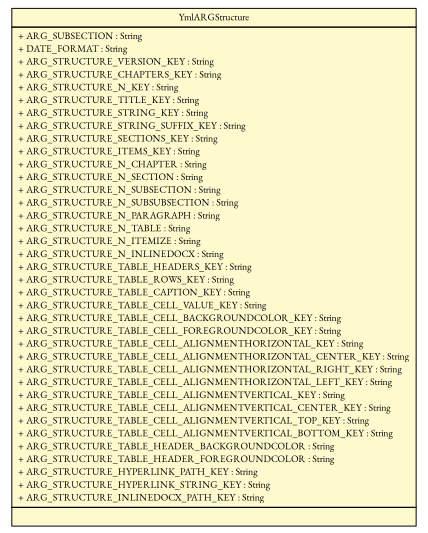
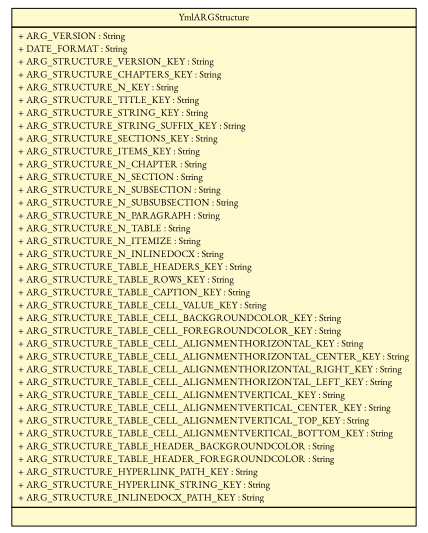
  digraph {
    nodesep=0.25
    ranksep=0.5
    rankdir=LR
    fontname="EB Garamond"
-   n1 [fontcolor=black fontname="EB Garamond" fontsize=10.0 label=<<table title="gov.sandia.cf.application.configuration.arg.YmlARGStructure" border="0" cellborder="1" cellspacing="0" cellpadding="2" port="p" bgcolor="lemonChiffon" href="./YmlARGStructure.html"> 		<tr><td><table border="0" cellspacing="0" cellpadding="1"> <tr><td align="center" balign="center"> YmlARGStructure </td></tr> 		</table></td></tr> 		<tr><td><table border="0" cellspacing="0" cellpadding="1"> <tr><td align="left" balign="left"> + ARG_SUBSECTION : String </td></tr> <tr><td align="left" balign="left"> + DATE_FORMAT : String </td></tr> <tr><td align="left" balign="left"> + ARG_STRUCTURE_VERSION_KEY : String </td></tr> <tr><td align="left" balign="left"> + ARG_STRUCTURE_CHAPTERS_KEY : String </td></tr> <tr><td align="left" balign="left"> + ARG_STRUCTURE_N_KEY : String </td></tr> <tr><td align="left" balign="left"> + ARG_STRUCTURE_TITLE_KEY : String </td></tr> <tr><td align="left" balign="left"> + ARG_STRUCTURE_STRING_KEY : String </td></tr> <tr><td align="left" balign="left"> + ARG_STRUCTURE_STRING_SUFFIX_KEY : String </td></tr> <tr><td align="left" balign="left"> + ARG_STRUCTURE_SECTIONS_KEY : String </td></tr> <tr><td align="left" balign="left"> + ARG_STRUCTURE_ITEMS_KEY : String </td></tr> <tr><td align="left" balign="left"> + ARG_STRUCTURE_N_CHAPTER : String </td></tr> <tr><td align="left" balign="left"> + ARG_STRUCTURE_N_SECTION : String </td></tr> <tr><td align="left" balign="left"> + ARG_STRUCTURE_N_SUBSECTION : String </td></tr> <tr><td align="left" balign="left"> + ARG_STRUCTURE_N_SUBSUBSECTION : String </td></tr> <tr><td align="left" balign="left"> + ARG_STRUCTURE_N_PARAGRAPH : String </td></tr> <tr><td align="left" balign="left"> + ARG_STRUCTURE_N_TABLE : String </td></tr> <tr><td align="left" balign="left"> + ARG_STRUCTURE_N_ITEMIZE : String </td></tr> <tr><td align="left" balign="left"> + ARG_STRUCTURE_N_INLINEDOCX : String </td></tr> <tr><td align="left" balign="left"> + ARG_STRUCTURE_TABLE_HEADERS_KEY : String </td></tr> <tr><td align="left" balign="left"> + ARG_STRUCTURE_TABLE_ROWS_KEY : String </td></tr> <tr><td align="left" balign="left"> + ARG_STRUCTURE_TABLE_CAPTION_KEY : String </td></tr> <tr><td align="left" balign="left"> + ARG_STRUCTURE_TABLE_CELL_VALUE_KEY : String </td></tr> <tr><td align="left" balign="left"> + ARG_STRUCTURE_TABLE_CELL_BACKGROUNDCOLOR_KEY : String </td></tr> <tr><td align="left" balign="left"> + ARG_STRUCTURE_TABLE_CELL_FOREGROUNDCOLOR_KEY : String </td></tr> <tr><td align="left" balign="left"> + ARG_STRUCTURE_TABLE_CELL_ALIGNMENTHORIZONTAL_KEY : String </td></tr> <tr><td align="left" balign="left"> + ARG_STRUCTURE_TABLE_CELL_ALIGNMENTHORIZONTAL_CENTER_KEY : String </td></tr> <tr><td align="left" balign="left"> + ARG_STRUCTURE_TABLE_CELL_ALIGNMENTHORIZONTAL_RIGHT_KEY : String </td></tr> <tr><td align="left" balign="left"> + ARG_STRUCTURE_TABLE_CELL_ALIGNMENTHORIZONTAL_LEFT_KEY : String </td></tr> <tr><td align="left" balign="left"> + ARG_STRUCTURE_TABLE_CELL_ALIGNMENTVERTICAL_KEY : String </td></tr> <tr><td align="left" balign="left"> + ARG_STRUCTURE_TABLE_CELL_ALIGNMENTVERTICAL_CENTER_KEY : String </td></tr> <tr><td align="left" balign="left"> + ARG_STRUCTURE_TABLE_CELL_ALIGNMENTVERTICAL_TOP_KEY : String </td></tr> <tr><td align="left" balign="left"> + ARG_STRUCTURE_TABLE_CELL_ALIGNMENTVERTICAL_BOTTOM_KEY : String </td></tr> <tr><td align="left" balign="left"> + ARG_STRUCTURE_TABLE_HEADER_BACKGROUNDCOLOR : String </td></tr> <tr><td align="left" balign="left"> + ARG_STRUCTURE_TABLE_HEADER_FOREGROUNDCOLOR : String </td></tr> <tr><td align="left" balign="left"> + ARG_STRUCTURE_HYPERLINK_PATH_KEY : String </td></tr> <tr><td align="left" balign="left"> + ARG_STRUCTURE_HYPERLINK_STRING_KEY : String </td></tr> <tr><td align="left" balign="left"> + ARG_STRUCTURE_INLINEDOCX_PATH_KEY : String </td></tr> 		</table></td></tr> 		<tr><td><table border="0" cellspacing="0" cellpadding="1"> <tr><td align="left" balign="left">  </td></tr> 		</table></td></tr> 		</table>> shape=plaintext]
+   n1 [fontcolor=black fontname="EB Garamond" fontsize=10.0 label=<<table title="gov.sandia.cf.application.configuration.arg.YmlARGStructure" border="0" cellborder="1" cellspacing="0" cellpadding="2" port="p" bgcolor="lemonChiffon" href="./YmlARGStructure.html"> 		<tr><td><table border="0" cellspacing="0" cellpadding="1"> <tr><td align="center" balign="center"> YmlARGStructure </td></tr> 		</table></td></tr> 		<tr><td><table border="0" cellspacing="0" cellpadding="1"> <tr><td align="left" balign="left"> + ARG_VERSION : String </td></tr> <tr><td align="left" balign="left"> + DATE_FORMAT : String </td></tr> <tr><td align="left" balign="left"> + ARG_STRUCTURE_VERSION_KEY : String </td></tr> <tr><td align="left" balign="left"> + ARG_STRUCTURE_CHAPTERS_KEY : String </td></tr> <tr><td align="left" balign="left"> + ARG_STRUCTURE_N_KEY : String </td></tr> <tr><td align="left" balign="left"> + ARG_STRUCTURE_TITLE_KEY : String </td></tr> <tr><td align="left" balign="left"> + ARG_STRUCTURE_STRING_KEY : String </td></tr> <tr><td align="left" balign="left"> + ARG_STRUCTURE_STRING_SUFFIX_KEY : String </td></tr> <tr><td align="left" balign="left"> + ARG_STRUCTURE_SECTIONS_KEY : String </td></tr> <tr><td align="left" balign="left"> + ARG_STRUCTURE_ITEMS_KEY : String </td></tr> <tr><td align="left" balign="left"> + ARG_STRUCTURE_N_CHAPTER : String </td></tr> <tr><td align="left" balign="left"> + ARG_STRUCTURE_N_SECTION : String </td></tr> <tr><td align="left" balign="left"> + ARG_STRUCTURE_N_SUBSECTION : String </td></tr> <tr><td align="left" balign="left"> + ARG_STRUCTURE_N_SUBSUBSECTION : String </td></tr> <tr><td align="left" balign="left"> + ARG_STRUCTURE_N_PARAGRAPH : String </td></tr> <tr><td align="left" balign="left"> + ARG_STRUCTURE_N_TABLE : String </td></tr> <tr><td align="left" balign="left"> + ARG_STRUCTURE_N_ITEMIZE : String </td></tr> <tr><td align="left" balign="left"> + ARG_STRUCTURE_N_INLINEDOCX : String </td></tr> <tr><td align="left" balign="left"> + ARG_STRUCTURE_TABLE_HEADERS_KEY : String </td></tr> <tr><td align="left" balign="left"> + ARG_STRUCTURE_TABLE_ROWS_KEY : String </td></tr> <tr><td align="left" balign="left"> + ARG_STRUCTURE_TABLE_CAPTION_KEY : String </td></tr> <tr><td align="left" balign="left"> + ARG_STRUCTURE_TABLE_CELL_VALUE_KEY : String </td></tr> <tr><td align="left" balign="left"> + ARG_STRUCTURE_TABLE_CELL_BACKGROUNDCOLOR_KEY : String </td></tr> <tr><td align="left" balign="left"> + ARG_STRUCTURE_TABLE_CELL_FOREGROUNDCOLOR_KEY : String </td></tr> <tr><td align="left" balign="left"> + ARG_STRUCTURE_TABLE_CELL_ALIGNMENTHORIZONTAL_KEY : String </td></tr> <tr><td align="left" balign="left"> + ARG_STRUCTURE_TABLE_CELL_ALIGNMENTHORIZONTAL_CENTER_KEY : String </td></tr> <tr><td align="left" balign="left"> + ARG_STRUCTURE_TABLE_CELL_ALIGNMENTHORIZONTAL_RIGHT_KEY : String </td></tr> <tr><td align="left" balign="left"> + ARG_STRUCTURE_TABLE_CELL_ALIGNMENTHORIZONTAL_LEFT_KEY : String </td></tr> <tr><td align="left" balign="left"> + ARG_STRUCTURE_TABLE_CELL_ALIGNMENTVERTICAL_KEY : String </td></tr> <tr><td align="left" balign="left"> + ARG_STRUCTURE_TABLE_CELL_ALIGNMENTVERTICAL_CENTER_KEY : String </td></tr> <tr><td align="left" balign="left"> + ARG_STRUCTURE_TABLE_CELL_ALIGNMENTVERTICAL_TOP_KEY : String </td></tr> <tr><td align="left" balign="left"> + ARG_STRUCTURE_TABLE_CELL_ALIGNMENTVERTICAL_BOTTOM_KEY : String </td></tr> <tr><td align="left" balign="left"> + ARG_STRUCTURE_TABLE_HEADER_BACKGROUNDCOLOR : String </td></tr> <tr><td align="left" balign="left"> + ARG_STRUCTURE_TABLE_HEADER_FOREGROUNDCOLOR : String </td></tr> <tr><td align="left" balign="left"> + ARG_STRUCTURE_HYPERLINK_PATH_KEY : String </td></tr> <tr><td align="left" balign="left"> + ARG_STRUCTURE_HYPERLINK_STRING_KEY : String </td></tr> <tr><td align="left" balign="left"> + ARG_STRUCTURE_INLINEDOCX_PATH_KEY : String </td></tr> 		</table></td></tr> 		<tr><td><table border="0" cellspacing="0" cellpadding="1"> <tr><td align="left" balign="left">  </td></tr> 		</table></td></tr> 		</table>> shape=plaintext]
  }
